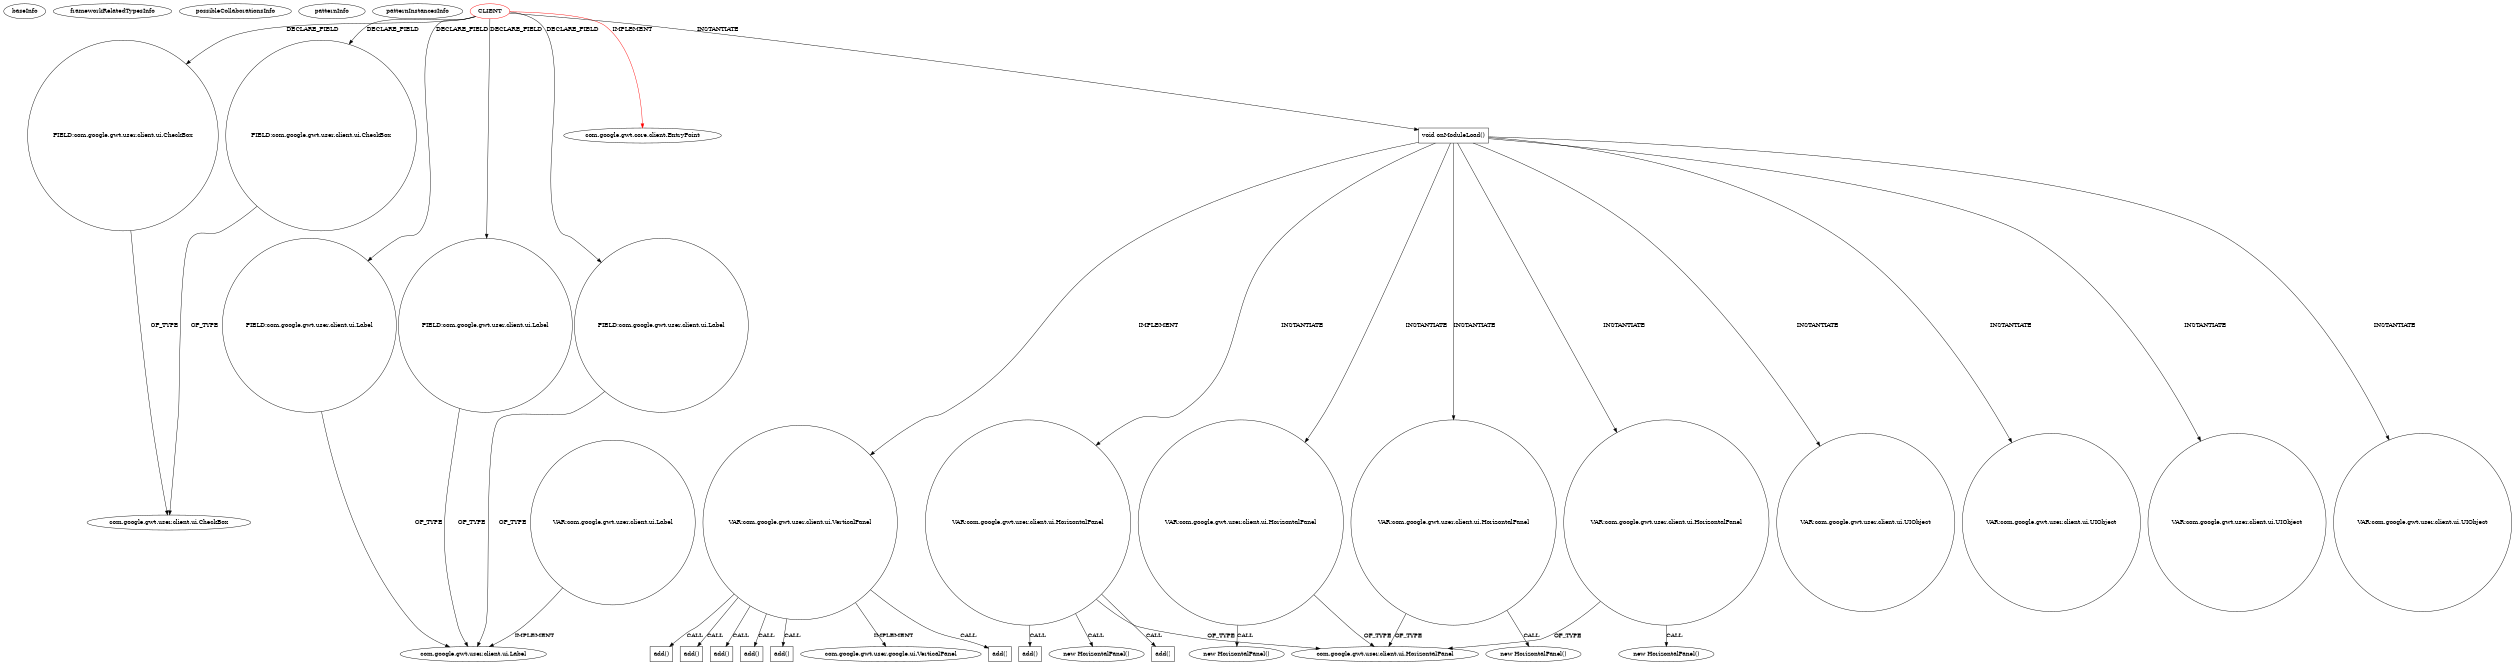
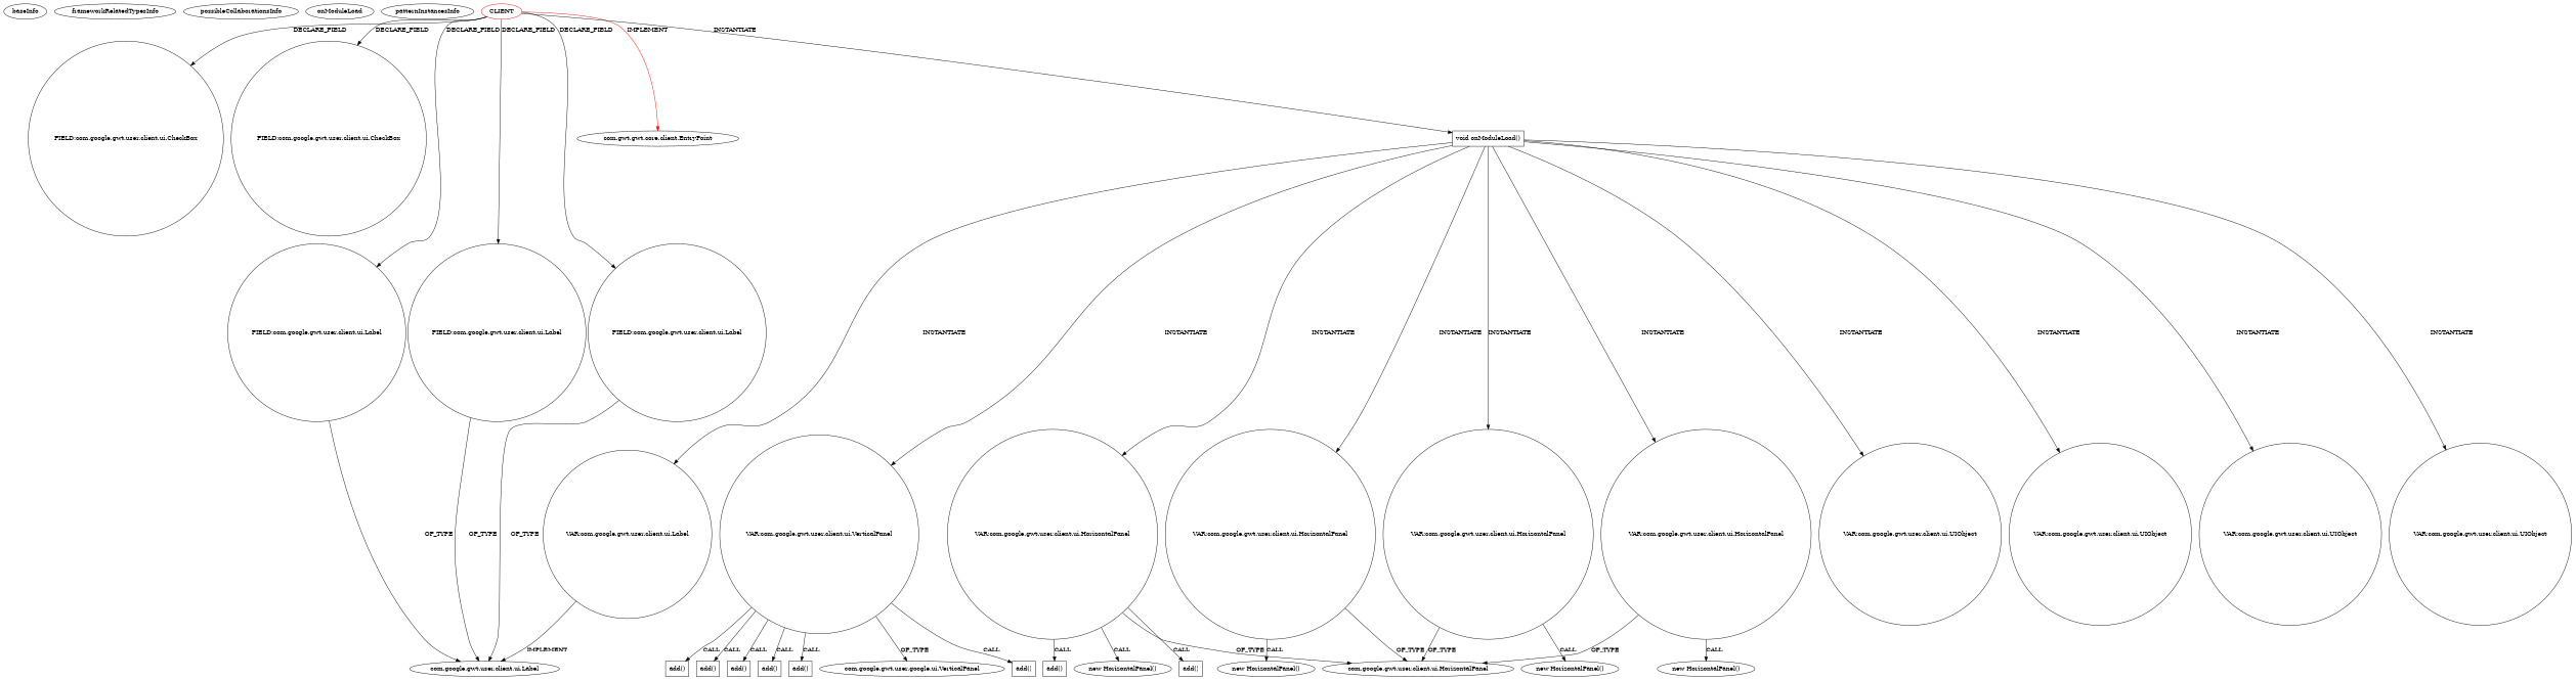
  digraph {
    node [isFrameworkType=false vertexType=VARIABLE_EXPRESION]
    baseInfo [category=pattern graphId=533 isAnonymous=false possibleRelation=false isFrameworkType="" vertexType=""]
    frameworkRelatedTypesInfo [0="com.google.gwt.core.client.EntryPoint" isFrameworkType="" vertexType=""]
    possibleCollaborationsInfo [isFrameworkType="" vertexType=""]
-   patternInfo [frequency=2.0 patternRootClient=0 isFrameworkType="" vertexType=""]
+   patternInfo [frequency=2.0 patternRootClient=0 label=onModuleLoad isFrameworkType="" vertexType=""]
    patternInstancesInfo [0="akjava-WebTestMaker~/akjava-WebTestMaker/WebTestMaker-master/src/com/akjava/gwt/webtestmaker/client/WebTestMaker.java~WebTestMaker~655" 1="Tok-Erwin~/Tok-Erwin/Erwin-master/src/main/java/erwin/client/Erwin.java~Erwin~388" isFrameworkType="" vertexType=""]
    n6 [color=red label=CLIENT vertexType=ROOT_CLIENT_CLASS_DECLARATION]
    n7 [label="FIELD:com.google.gwt.user.client.ui.CheckBox" shape=circle vertexType=FIELD_DECLARATION]
    n8 [label="FIELD:com.google.gwt.user.client.ui.Label" shape=circle vertexType=FIELD_DECLARATION]
    n9 [label="FIELD:com.google.gwt.user.client.ui.CheckBox" shape=circle vertexType=FIELD_DECLARATION]
    n10 [label="FIELD:com.google.gwt.user.client.ui.Label" shape=circle vertexType=FIELD_DECLARATION]
    n11 [label="FIELD:com.google.gwt.user.client.ui.Label" shape=circle vertexType=FIELD_DECLARATION]
-   n12 [label="com.google.gwt.core.client.EntryPoint" vertexType=FRAMEWORK_INTERFACE_TYPE]
+   n12 [label="com.gwt.gwt.core.client.EntryPoint" vertexType=FRAMEWORK_INTERFACE_TYPE]
    n13 [label="void onModuleLoad()" shape=box vertexType=OVERRIDING_METHOD_DECLARATION]
-   n14 [label="com.google.gwt.user.client.ui.CheckBox" vertexType=FRAMEWORK_CLASS_TYPE]
    n15 [label="com.google.gwt.user.client.ui.Label" vertexType=FRAMEWORK_CLASS_TYPE]
    n16 [label="VAR:com.google.gwt.user.client.ui.UIObject" shape=circle]
    n17 [label="VAR:com.google.gwt.user.client.ui.UIObject" shape=circle]
    n18 [label="VAR:com.google.gwt.user.client.ui.UIObject" shape=circle]
    n19 [label="VAR:com.google.gwt.user.client.ui.UIObject" shape=circle]
    n20 [label="VAR:com.google.gwt.user.client.ui.VerticalPanel" shape=circle]
    n21 [label="VAR:com.google.gwt.user.client.ui.Label" shape=circle]
    n22 [label="VAR:com.google.gwt.user.client.ui.HorizontalPanel" shape=circle]
    n23 [label="VAR:com.google.gwt.user.client.ui.HorizontalPanel" shape=circle]
    n24 [label="VAR:com.google.gwt.user.client.ui.HorizontalPanel" shape=circle]
    n25 [label="VAR:com.google.gwt.user.client.ui.HorizontalPanel" shape=circle]
    n26 [label="com.google.gwt.user.google.ui.VerticalPanel" vertexType=FRAMEWORK_CLASS_TYPE]
    n27 [label="add()" shape=box vertexType=INSIDE_CALL]
    n28 [label="add()" shape=box vertexType=INSIDE_CALL]
    n29 [label="add()" shape=box vertexType=INSIDE_CALL]
    n30 [label="add()" shape=box vertexType=INSIDE_CALL]
    n31 [label="add()" shape=box vertexType=INSIDE_CALL]
    n32 [label="add()" shape=box vertexType=INSIDE_CALL]
    n33 [label="com.google.gwt.user.client.ui.HorizontalPanel" vertexType=FRAMEWORK_CLASS_TYPE]
    n34 [label="new HorizontalPanel()" vertexType=CONSTRUCTOR_CALL]
    n35 [label="new HorizontalPanel()" vertexType=CONSTRUCTOR_CALL]
    n36 [label="add()" shape=box vertexType=INSIDE_CALL]
    n37 [label="add()" shape=box vertexType=INSIDE_CALL]
    n38 [label="new HorizontalPanel()" vertexType=CONSTRUCTOR_CALL]
    n39 [label="new HorizontalPanel()" vertexType=CONSTRUCTOR_CALL]
    n6 -> n7 [label=DECLARE_FIELD]
    n6 -> n8 [label=DECLARE_FIELD]
    n6 -> n9 [label=DECLARE_FIELD]
    n6 -> n10 [label=DECLARE_FIELD]
    n6 -> n11 [label=DECLARE_FIELD]
    n6 -> n12 [color=red label=IMPLEMENT]
    n6 -> n13 [label=INSTANTIATE]
-   n7 -> n14 [label=OF_TYPE]
    n8 -> n15 [label=OF_TYPE]
-   n9 -> n14 [label=OF_TYPE]
    n10 -> n15 [label=OF_TYPE]
    n11 -> n15 [label=OF_TYPE]
    n13 -> n16 [label=INSTANTIATE]
    n13 -> n17 [label=INSTANTIATE]
    n13 -> n18 [label=INSTANTIATE]
    n13 -> n19 [label=INSTANTIATE]
-   n13 -> n20 [label=IMPLEMENT]
+   n13 -> n20 [label=INSTANTIATE]
+   n13 -> n21 [label=INSTANTIATE]
    n13 -> n22 [label=INSTANTIATE]
    n13 -> n23 [label=INSTANTIATE]
    n13 -> n24 [label=INSTANTIATE]
    n13 -> n25 [label=INSTANTIATE]
-   n20 -> n26 [label=IMPLEMENT]
+   n20 -> n26 [label=OF_TYPE]
    n20 -> n27 [label=CALL]
    n20 -> n28 [label=CALL]
    n20 -> n29 [label=CALL]
    n20 -> n30 [label=CALL]
    n20 -> n31 [label=CALL]
    n20 -> n32 [label=CALL]
    n21 -> n15 [label=IMPLEMENT]
    n22 -> n33 [label=OF_TYPE]
    n22 -> n34 [label=CALL]
    n23 -> n33 [label=OF_TYPE]
    n23 -> n35 [label=CALL]
    n23 -> n36 [label=CALL]
    n23 -> n37 [label=CALL]
    n24 -> n33 [label=OF_TYPE]
    n24 -> n38 [label=CALL]
    n25 -> n33 [label=OF_TYPE]
    n25 -> n39 [label=CALL]
  }
